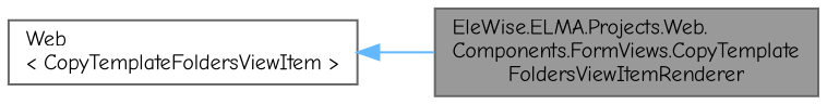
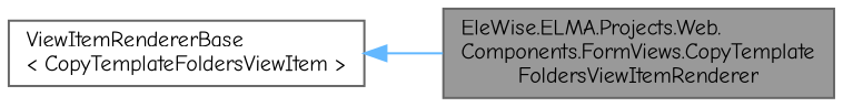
  digraph {
    rankdir=LR
    fontname="Comic Neue"
    node [color=gray40 fontname="Comic Neue" fontsize=10 shape=box style=filled]
    n1 [fillcolor=grey60 fontcolor=black height=0.2 label="EleWise.ELMA.Projects.Web.\lComponents.FormViews.CopyTemplate\lFoldersViewItemRenderer" width=0.4]
-   n2 [fillcolor=white height=0.2 label="Web\l\< CopyTemplateFoldersViewItem \>" width=0.4]
+   n2 [fillcolor=white height=0.2 label="ViewItemRendererBase\l\< CopyTemplateFoldersViewItem \>" width=0.4]
    n2 -> n1 [color=steelblue1 dir=back fontname="Comic Neue" fontsize=10 labelfontname=Helvetica labelfontsize=10 style=solid]
  }
